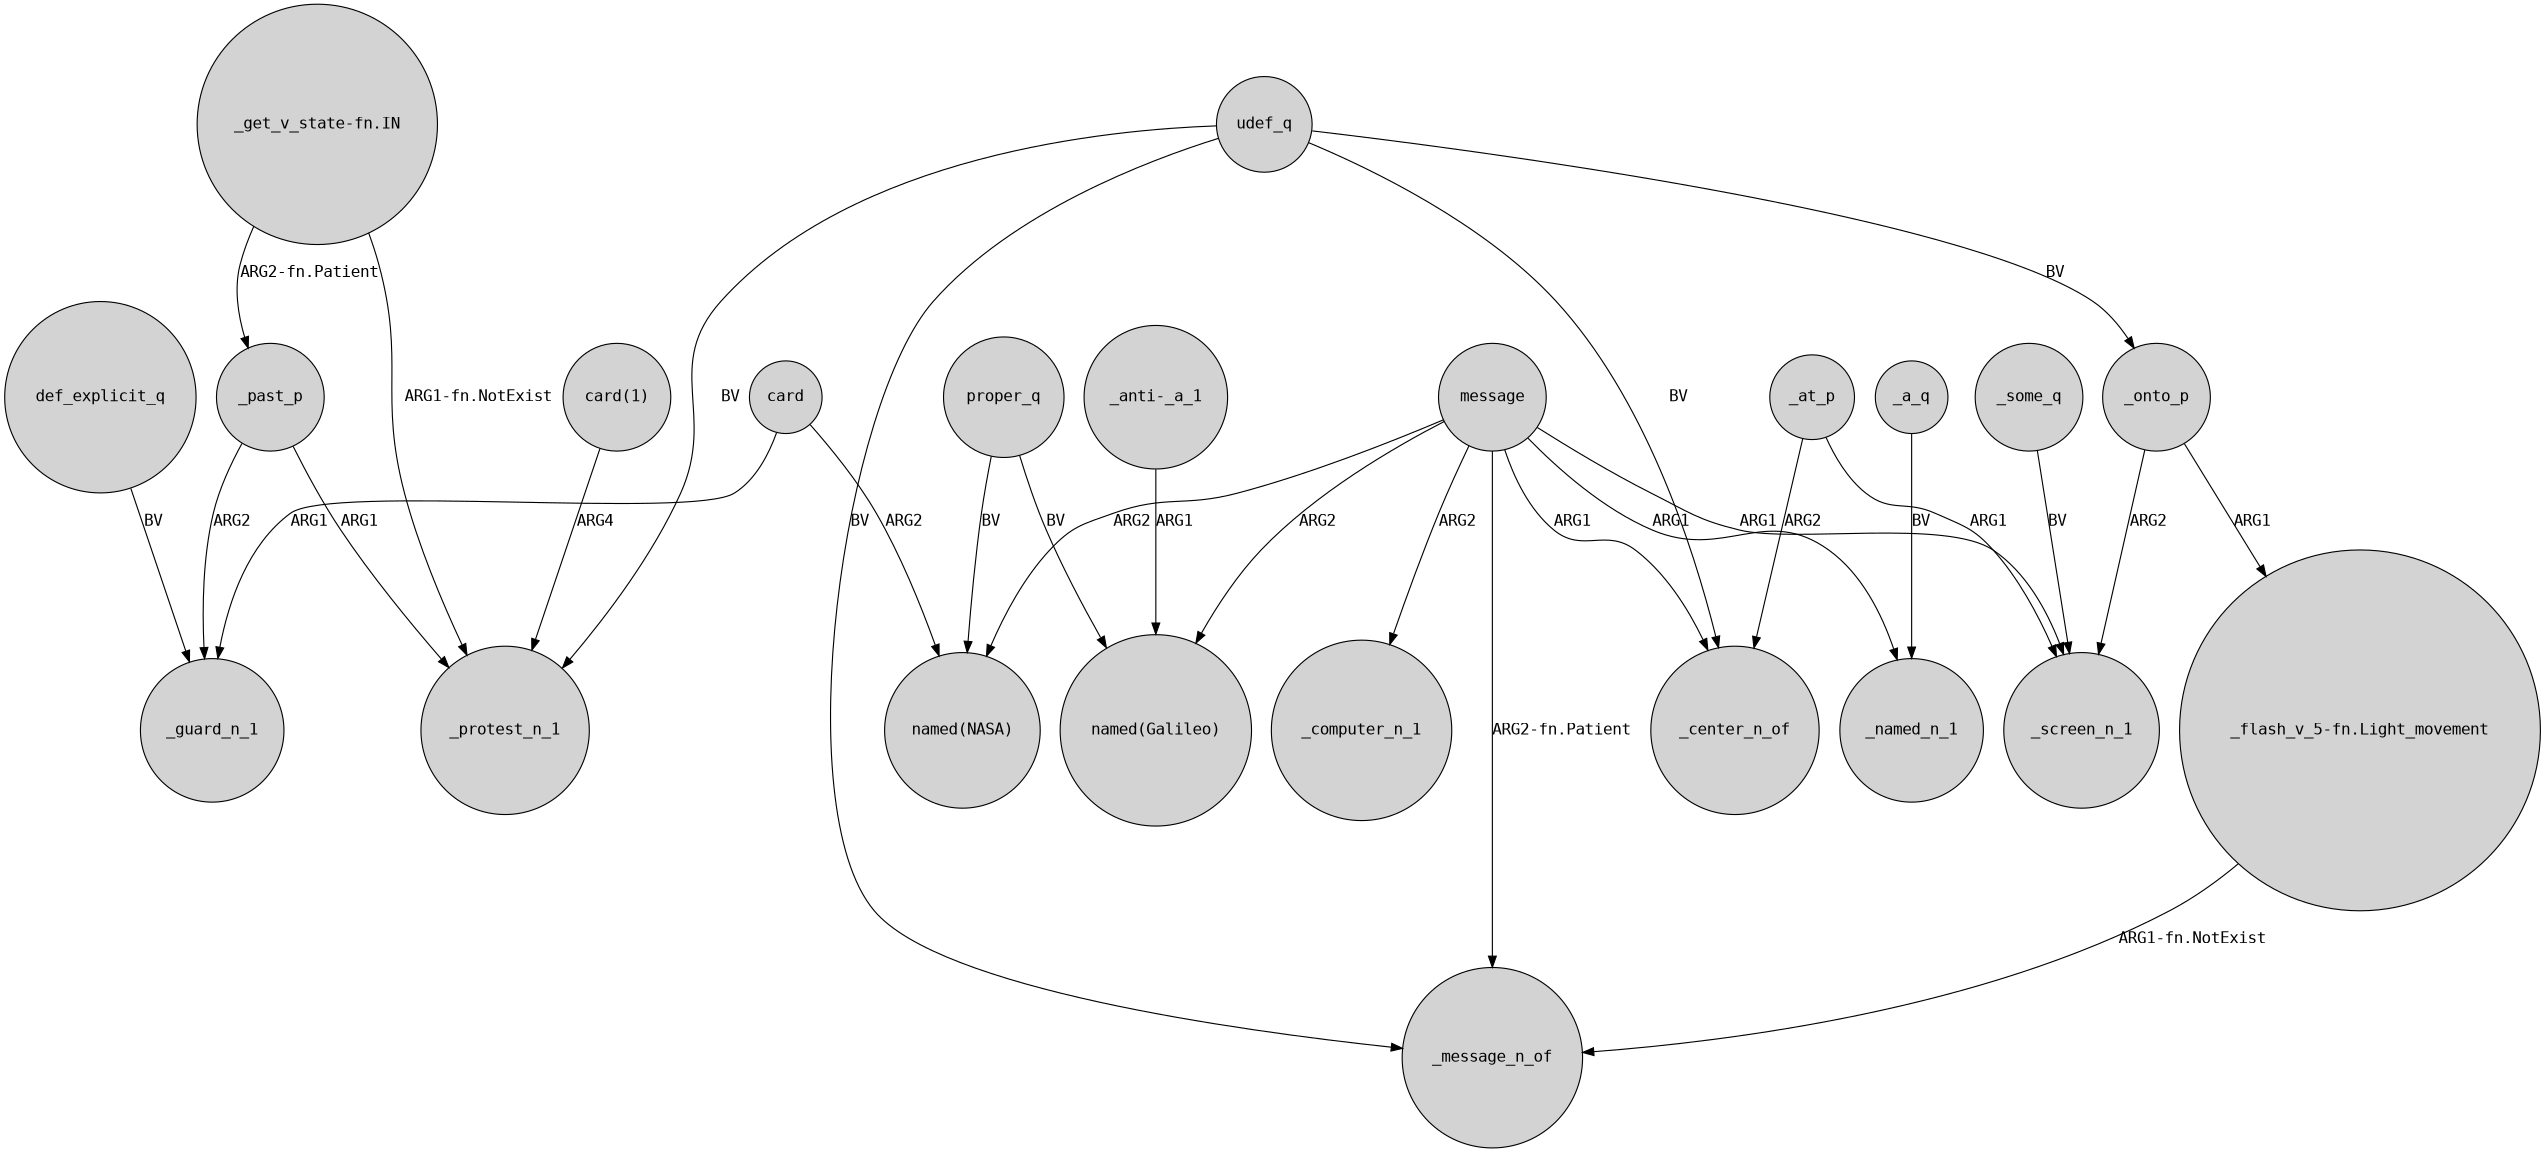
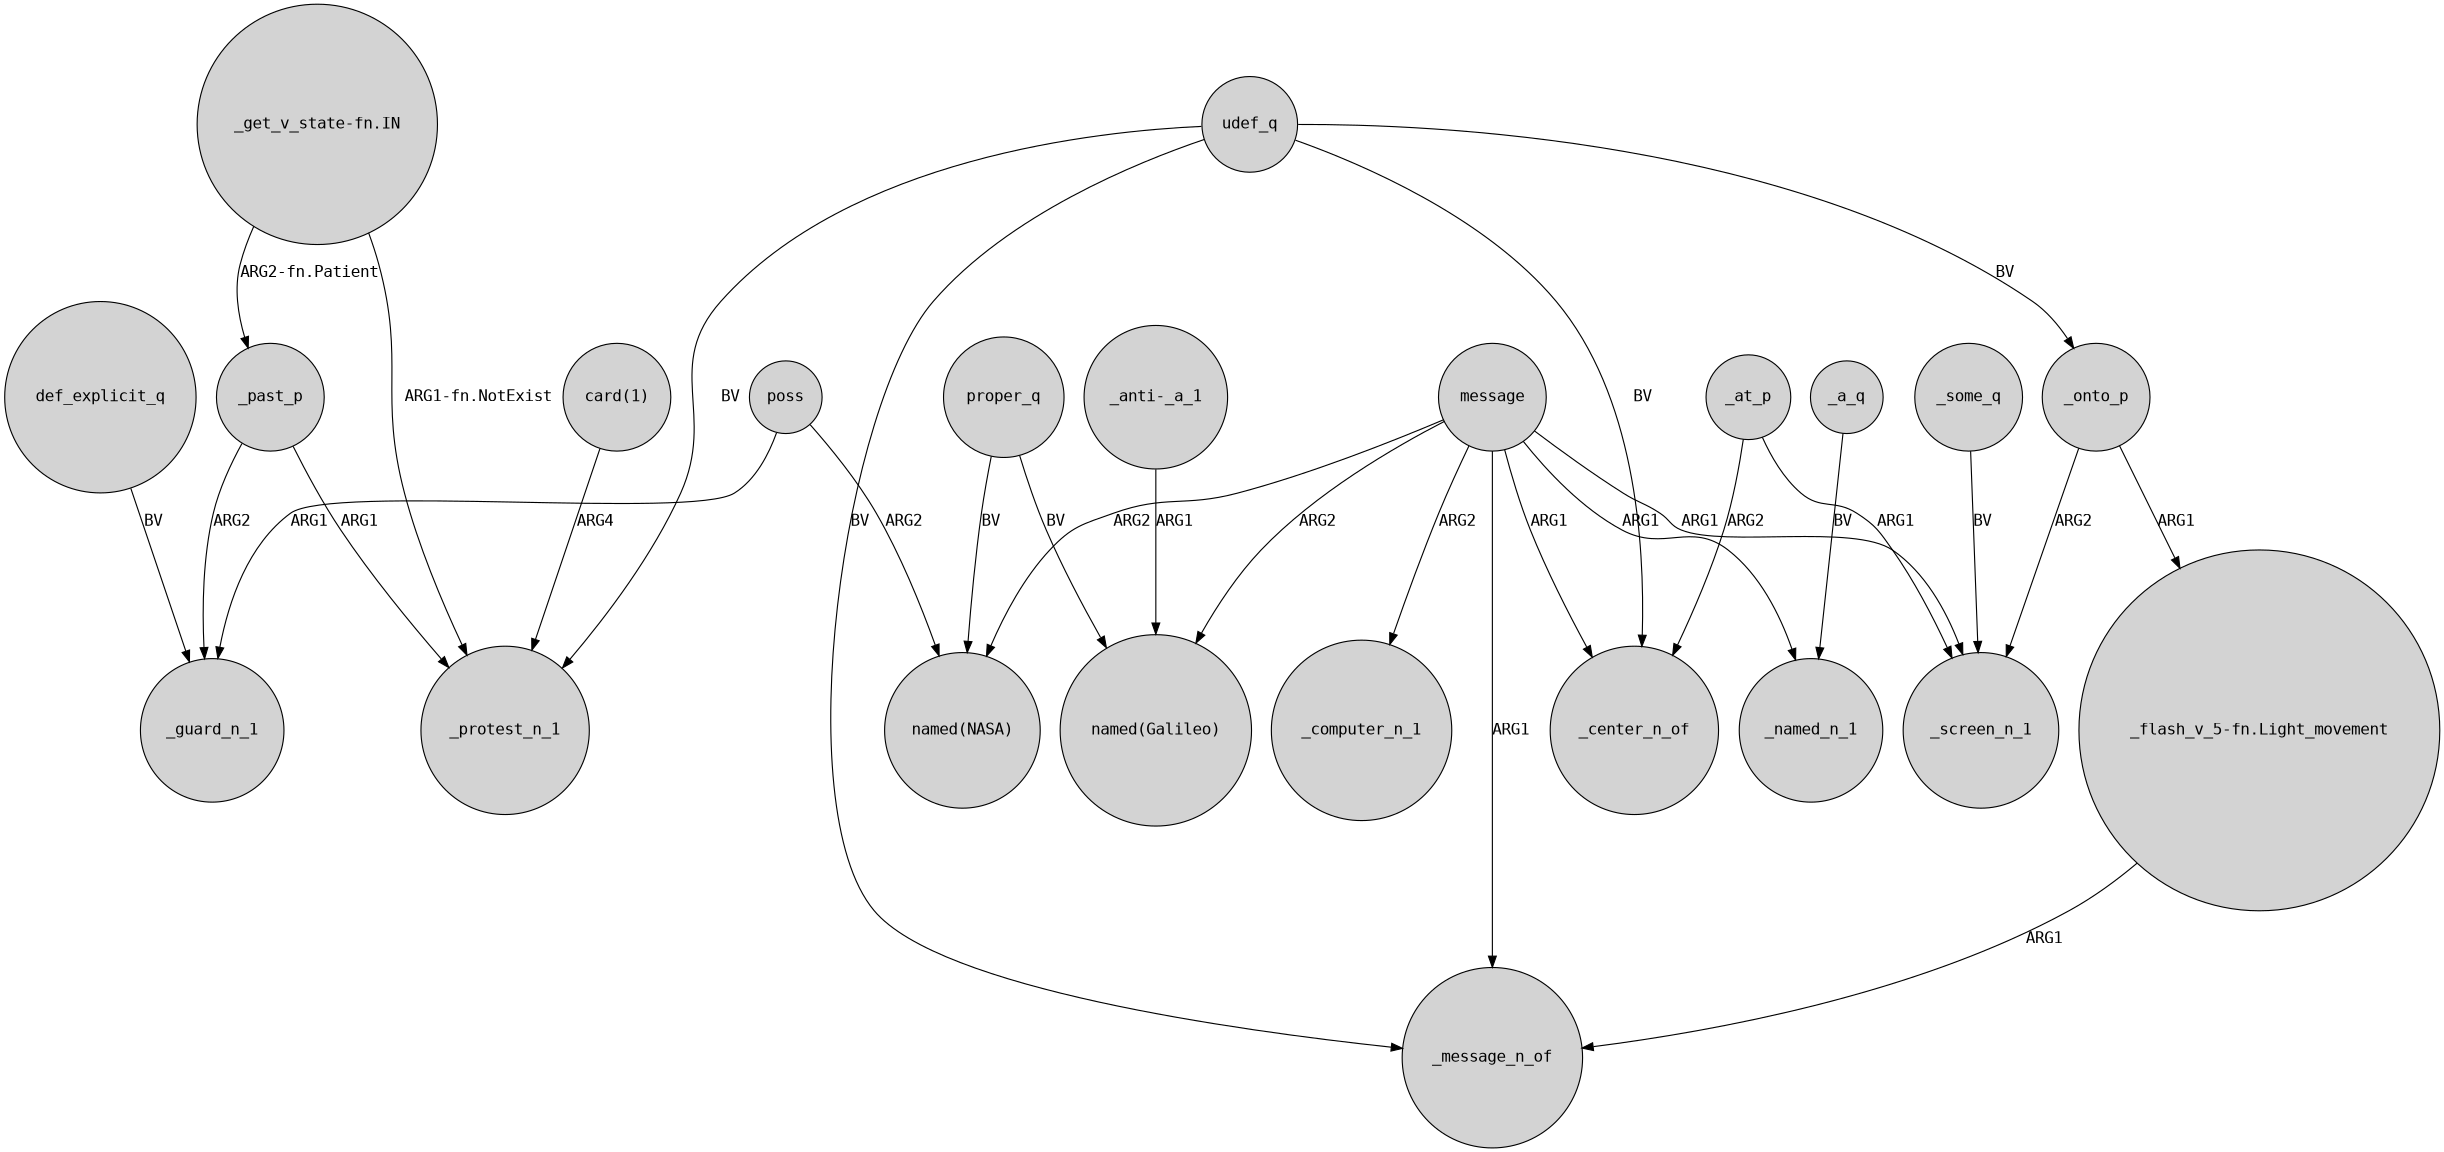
  digraph {
    fontname="DejaVu Sans Mono"
    node [fontname="DejaVu Sans Mono" shape=circle style=filled]
    edge [fontname="DejaVu Sans Mono"]
    proper_q
    "named(NASA)"
    "named(Galileo)"
    n4 [label="_flash_v_5-fn.Light_movement"]
    _onto_p
    _screen_n_1
    _message_n_of
    n8 [label=_named_n_1]
-   poss [label=card]
+   poss
    _guard_n_1
    _at_p
    _center_n_of
    udef_q
    _protest_n_1
    n15 [label=message]
    _computer_n_1
    def_explicit_q
    "card(1)"
    _some_q
    _past_p
    "_get_v_state-fn.IN"
    _a_q
    "_anti-_a_1"
    proper_q -> "named(NASA)" [label=BV]
    proper_q -> "named(Galileo)" [label=BV]
-   n4 -> _message_n_of [label="ARG1-fn.NotExist"]
+   n4 -> _message_n_of [label=ARG1]
    _onto_p -> n4 [label=ARG1]
    _onto_p -> _screen_n_1 [label=ARG2]
    poss -> "named(NASA)" [label=ARG2]
    poss -> _guard_n_1 [label=ARG1]
    _at_p -> _screen_n_1 [label=ARG1]
    _at_p -> _center_n_of [label=ARG2]
    udef_q -> _onto_p [label=BV]
    udef_q -> _message_n_of [label=BV]
    udef_q -> _center_n_of [label=BV]
    udef_q -> _protest_n_1 [label=BV]
    n15 -> "named(NASA)" [label=ARG2]
    n15 -> "named(Galileo)" [label=ARG2]
    n15 -> _screen_n_1 [label=ARG1]
-   n15 -> _message_n_of [label="ARG2-fn.Patient"]
+   n15 -> _message_n_of [label=ARG1]
    n15 -> n8 [label=ARG1]
    n15 -> _center_n_of [label=ARG1]
    n15 -> _computer_n_1 [label=ARG2]
    def_explicit_q -> _guard_n_1 [label=BV]
    "card(1)" -> _protest_n_1 [label=ARG4]
    _some_q -> _screen_n_1 [label=BV]
    _past_p -> _guard_n_1 [label=ARG2]
    _past_p -> _protest_n_1 [label=ARG1]
    "_get_v_state-fn.IN" -> _protest_n_1 [label="ARG1-fn.NotExist"]
    "_get_v_state-fn.IN" -> _past_p [label="ARG2-fn.Patient"]
    _a_q -> n8 [label=BV]
    "_anti-_a_1" -> "named(Galileo)" [label=ARG1]
  }
